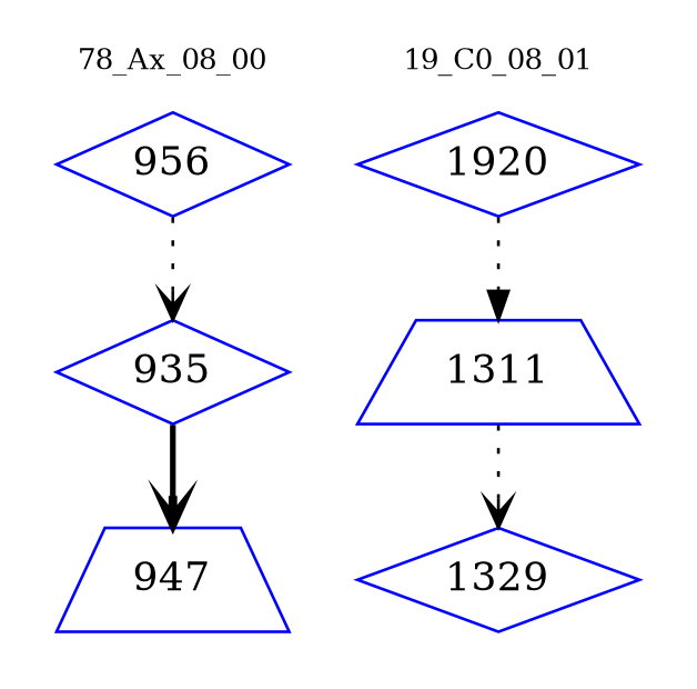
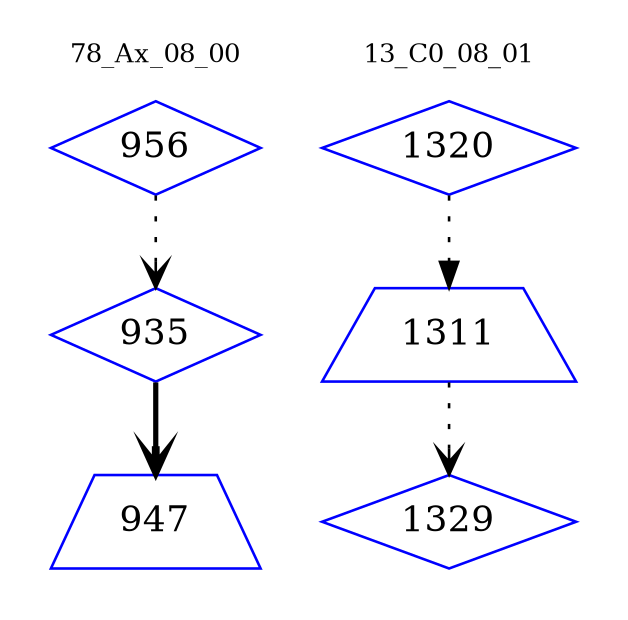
  digraph {
    node [color=blue shape=diamond]
    edge [arrowhead=vee color=black style=dotted]
    n1 [label=956]
    n2 [label=935]
    n3 [label=947 shape=trapezium]
-   n4 [label=1920]
+   n4 [label=1320]
    n5 [label=1311 shape=trapezium]
    n6 [label=1329]
    subgraph cluster_1 {
      color=white
      fontsize=10
      label="78_Ax_08_00"
      n1
      n2
      n3
    }
    subgraph cluster_2 {
      color=white
      fontsize=10
-     label="19_C0_08_01"
+     label="13_C0_08_01"
      n4
      n5
      n6
    }
    n1 -> n2
    n2 -> n3 [style=bold]
    n4 -> n5 [arrowhead=normal]
    n5 -> n6
  }
